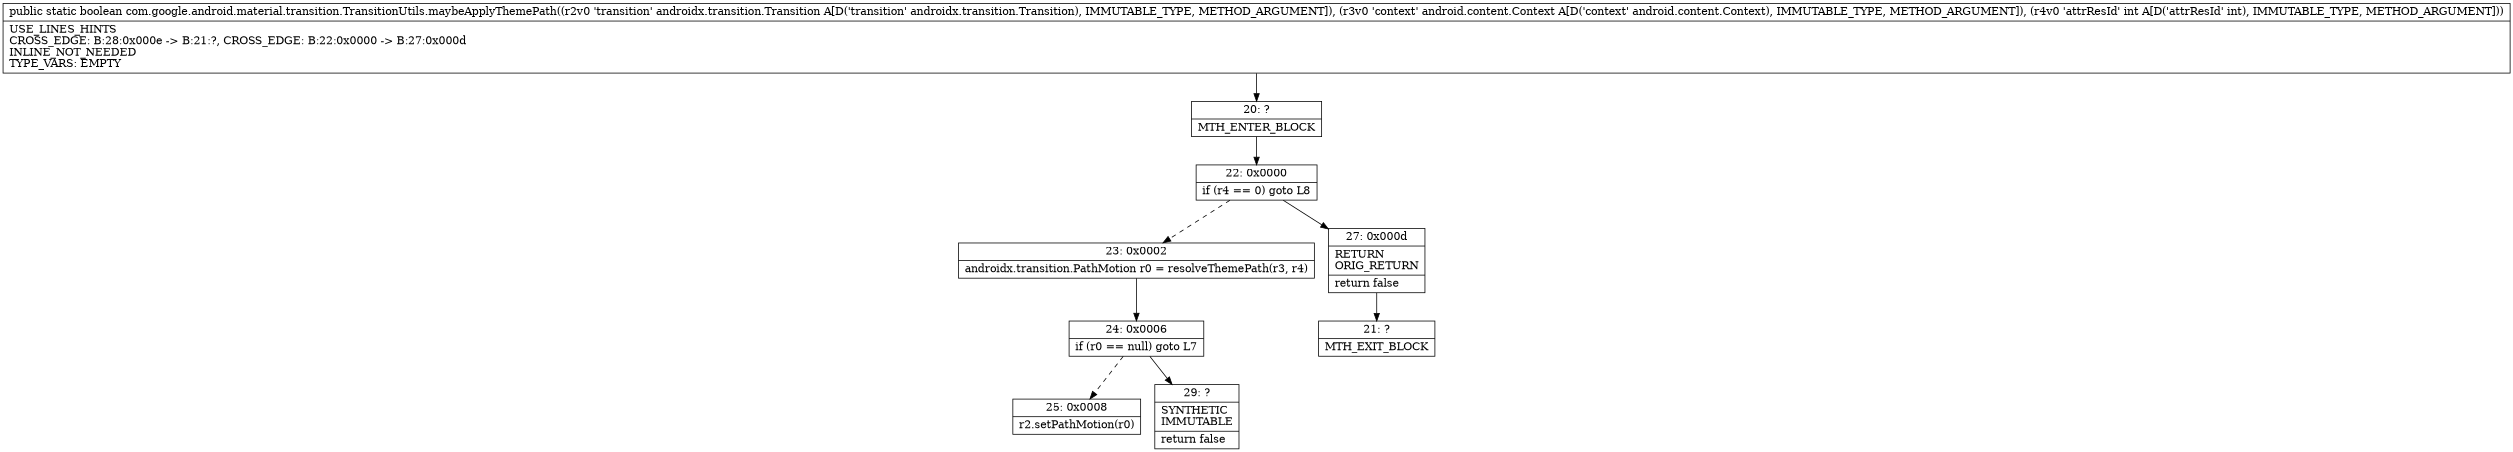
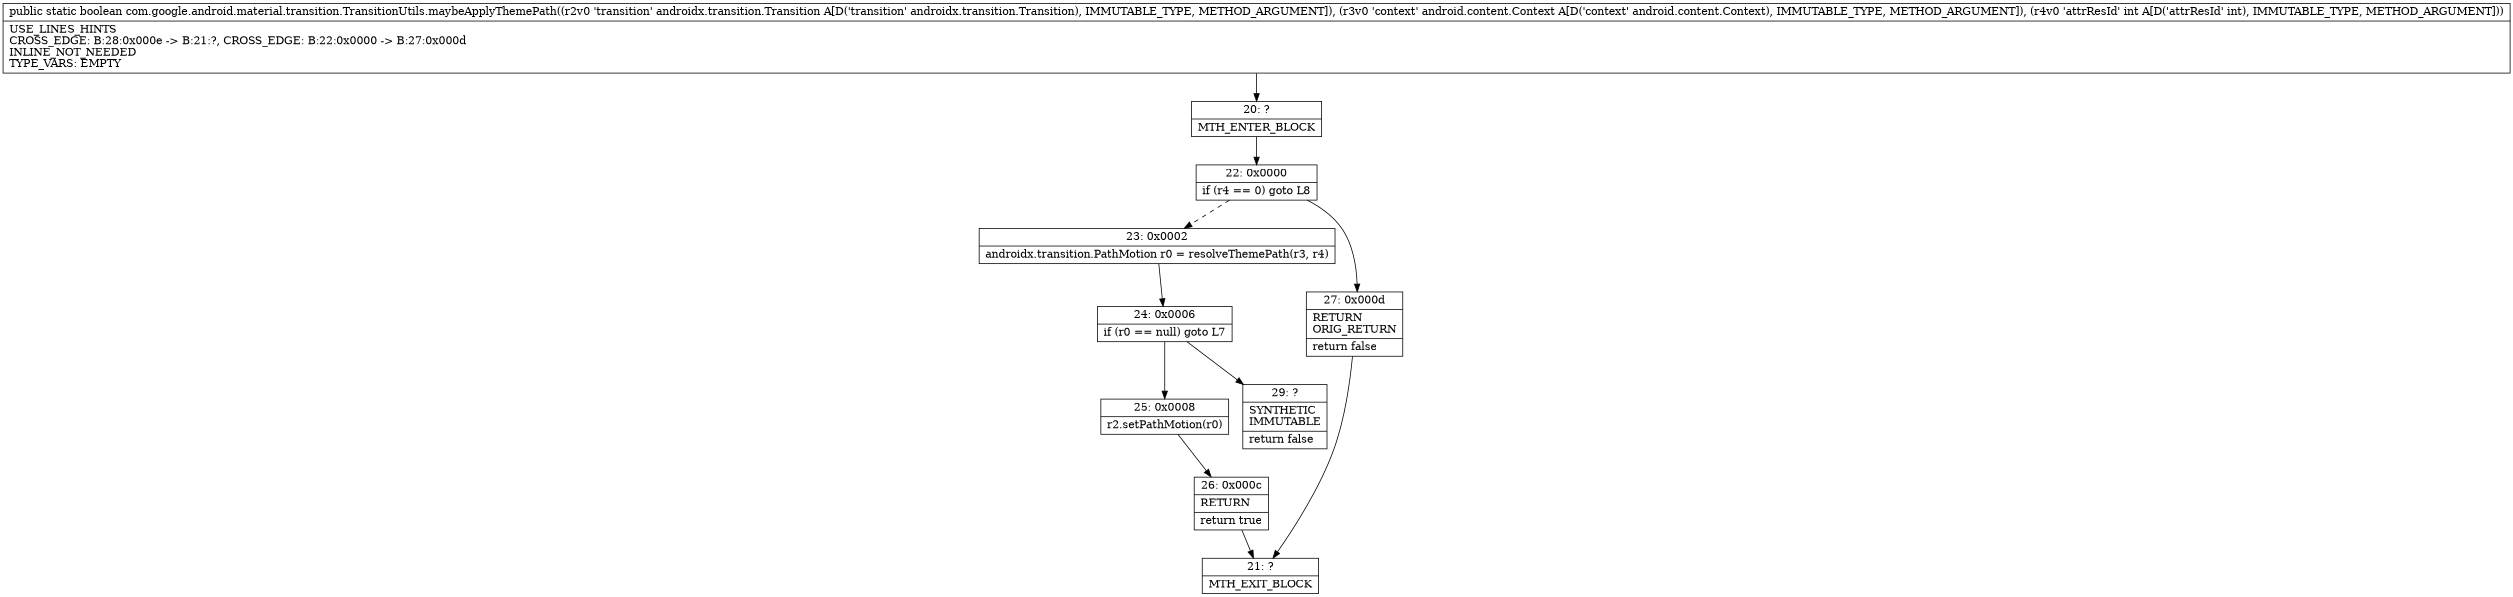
  digraph {
    node [shape=record]
    n1 [label="{20\:\ ?|MTH_ENTER_BLOCK\l}"]
    n2 [label="{22\:\ 0x0000|if (r4 == 0) goto L8\l}"]
    n3 [label="{23\:\ 0x0002|androidx.transition.PathMotion r0 = resolveThemePath(r3, r4)\l}"]
    n4 [label="{27\:\ 0x000d|RETURN\lORIG_RETURN\l|return false\l}"]
    n5 [label="{24\:\ 0x0006|if (r0 == null) goto L7\l}"]
    n6 [label="{21\:\ ?|MTH_EXIT_BLOCK\l}"]
    n7 [label="{25\:\ 0x0008|r2.setPathMotion(r0)\l}"]
    n8 [label="{29\:\ ?|SYNTHETIC\lIMMUTABLE\l|return false\l}"]
+   n9 [label="{26\:\ 0x000c|RETURN\l|return true\l}"]
    n10 [label="{public static boolean com.google.android.material.transition.TransitionUtils.maybeApplyThemePath((r2v0 'transition' androidx.transition.Transition A[D('transition' androidx.transition.Transition), IMMUTABLE_TYPE, METHOD_ARGUMENT]), (r3v0 'context' android.content.Context A[D('context' android.content.Context), IMMUTABLE_TYPE, METHOD_ARGUMENT]), (r4v0 'attrResId' int A[D('attrResId' int), IMMUTABLE_TYPE, METHOD_ARGUMENT]))  | USE_LINES_HINTS\lCROSS_EDGE: B:28:0x000e \-\> B:21:?, CROSS_EDGE: B:22:0x0000 \-\> B:27:0x000d\lINLINE_NOT_NEEDED\lTYPE_VARS: EMPTY\l}"]
    n1 -> n2
    n2 -> n3 [style=dashed]
    n2 -> n4
    n3 -> n5
    n4 -> n6
-   n5 -> n7 [style=dashed]
+   n5 -> n7 [style=solid]
    n5 -> n8
+   n7 -> n9
+   n9 -> n6
    n10 -> n1
  }
